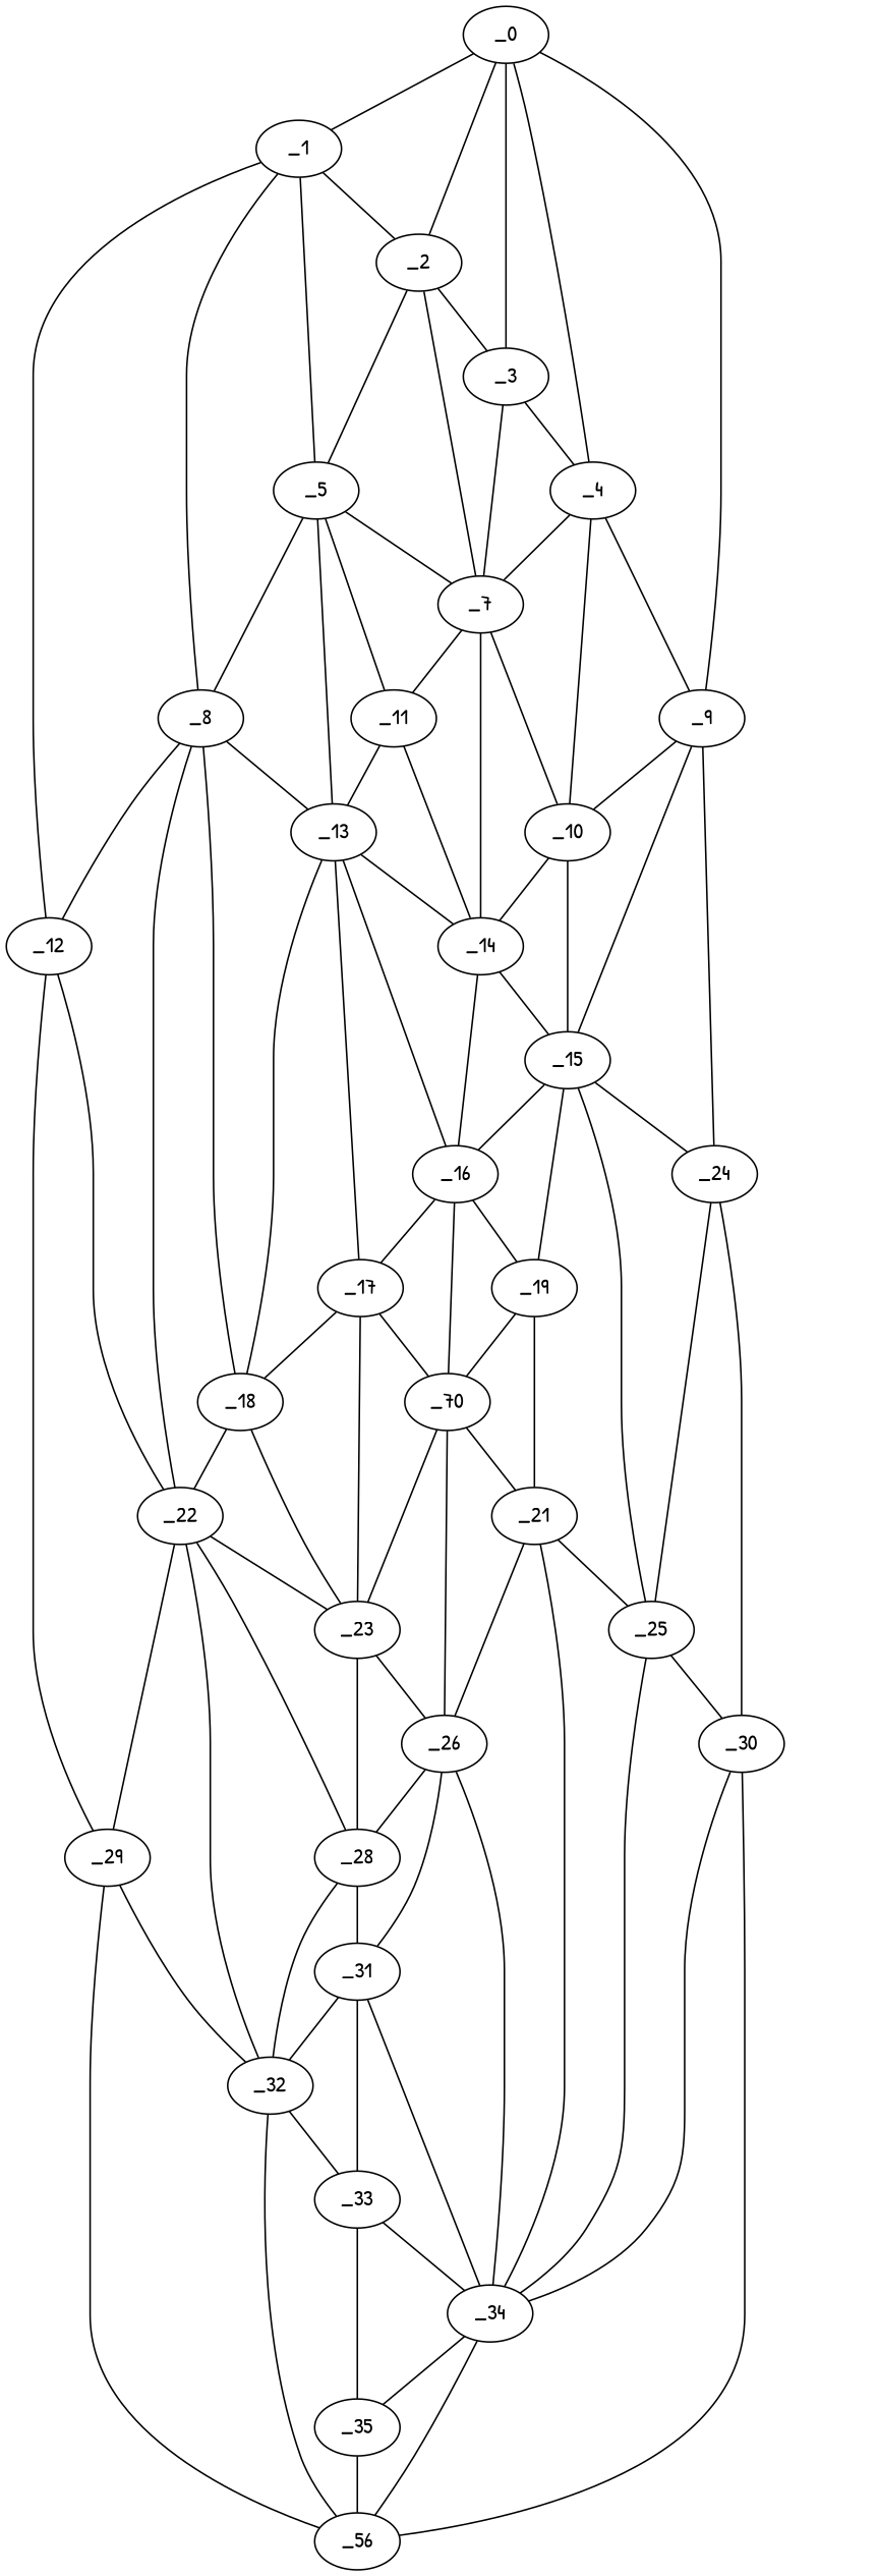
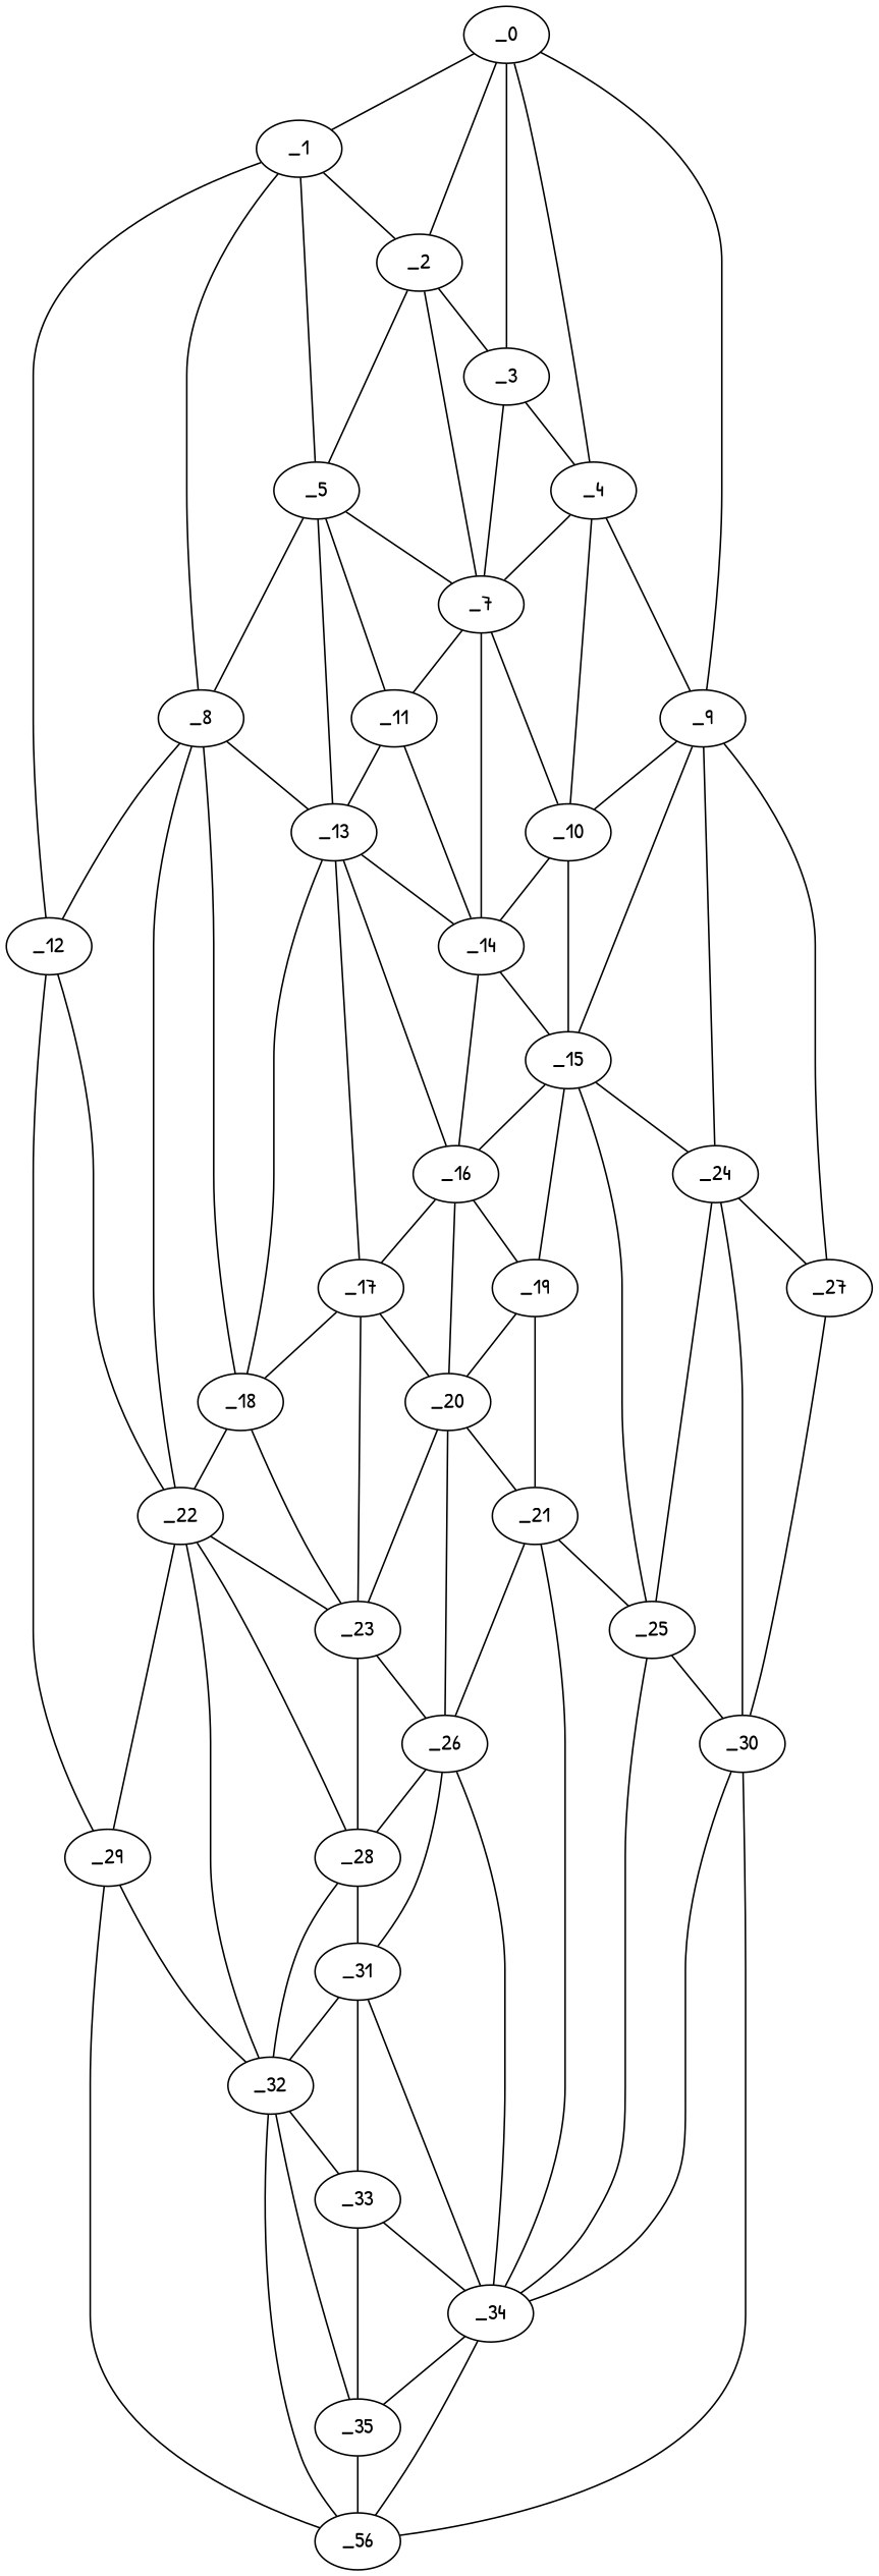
  graph {
    fontname="Patrick Hand"
    node [fontname="Patrick Hand" x=72 y=74]
    edge [fontname="Patrick Hand" valence=2]
    _0 [x=24 y=89]
    _1 [x=31 y=64]
    _2 [x=31 y=80]
    _3 [x=33 y=87]
    _4 [x=33 y=93]
    _9 [x=41 y=102]
    _5 [x=35]
    _8 [x=41 y=66]
    _12 [x=49 y=7]
    _7 [x=39 y=88]
    _10 [x=46 y=96]
    _15 [x=57 y=98]
    _24 [y=109]
+   _27 [x=77 y=114]
    _11 [x=47 y=82]
    _13 [x=52]
    _18 [x=64 y=69]
    _22 [y=58]
    _29 [x=81 y=7]
    _14 [x=52 y=89]
    _16 [x=58 y=90]
    _19 [x=66 y=90]
    _25 [x=73 y=97]
    _30 [x=82 y=112]
    _17 [x=61]
    _23 [y=73]
    _28 [x=79 y=68]
    _32 [x=89 y=47]
    n29 [label=_56 x=106 y=72]
-   _20 [x=70 y=81 label=_70]
+   _20 [x=70 y=81]
    _26 [x=75 y=78]
    _31 [x=84 y=70]
    _35 [x=99 y=65]
    _33 [x=92 y=70]
    _21 [x=71 y=87]
    _34 [x=95 y=78]
    _0 -- _1 [valence=1]
    _0 -- _2 [valence=1]
    _0 -- _3
    _0 -- _4 [valence=1]
    _0 -- _9 [valence=1]
    _1 -- _2 [valence=1]
    _1 -- _5
    _1 -- _8
    _1 -- _12 [valence=1]
    _2 -- _3
    _2 -- _5 [valence=1]
    _2 -- _7
    _3 -- _4
    _3 -- _7
    _4 -- _9
    _4 -- _7
    _4 -- _10
    _9 -- _10
    _9 -- _15
    _9 -- _24 [valence=1]
+   _9 -- _27 [valence=1]
    _5 -- _8 [valence=1]
    _5 -- _7
    _5 -- _11
    _5 -- _13
    _8 -- _12
    _8 -- _13
    _8 -- _18
    _8 -- _22
    _12 -- _22
    _12 -- _29 [valence=1]
    _7 -- _10 [valence=1]
    _7 -- _11
    _7 -- _14
    _10 -- _15
    _10 -- _14
    _15 -- _24 [valence=1]
    _15 -- _16
    _15 -- _19
    _15 -- _25
+   _24 -- _27
    _24 -- _25
    _24 -- _30 [valence=1]
+   _27 -- _30 [valence=1]
    _11 -- _13
    _11 -- _14
    _13 -- _18 [valence=1]
    _13 -- _14
    _13 -- _16
    _13 -- _17
    _18 -- _22
    _18 -- _23
    _22 -- _29
    _22 -- _23 [valence=1]
    _22 -- _28 [valence=1]
    _22 -- _32 [valence=1]
    _29 -- _32
    _29 -- n29 [valence=1]
    _14 -- _15
    _14 -- _16
    _16 -- _19 [valence=1]
    _16 -- _17 [valence=1]
    _16 -- _20
    _19 -- _20 [valence=1]
    _19 -- _21
    _25 -- _30 [valence=1]
    _25 -- _34
    _30 -- n29 [valence=1]
    _30 -- _34
    _17 -- _18
    _17 -- _23 [valence=1]
    _17 -- _20 [valence=1]
    _23 -- _28
    _23 -- _26
    _28 -- _32
    _28 -- _31
    _32 -- n29 [valence=1]
+   _32 -- _35 [valence=1]
    _32 -- _33
    _20 -- _23
    _20 -- _26
    _20 -- _21
    _26 -- _28
    _26 -- _31
    _26 -- _34
    _31 -- _32
    _31 -- _33 [valence=1]
    _31 -- _34
    _35 -- n29 [valence=1]
    _33 -- _35
    _33 -- _34 [valence=1]
    _21 -- _25
    _21 -- _26
    _21 -- _34 [valence=1]
    _34 -- n29
    _34 -- _35
  }
